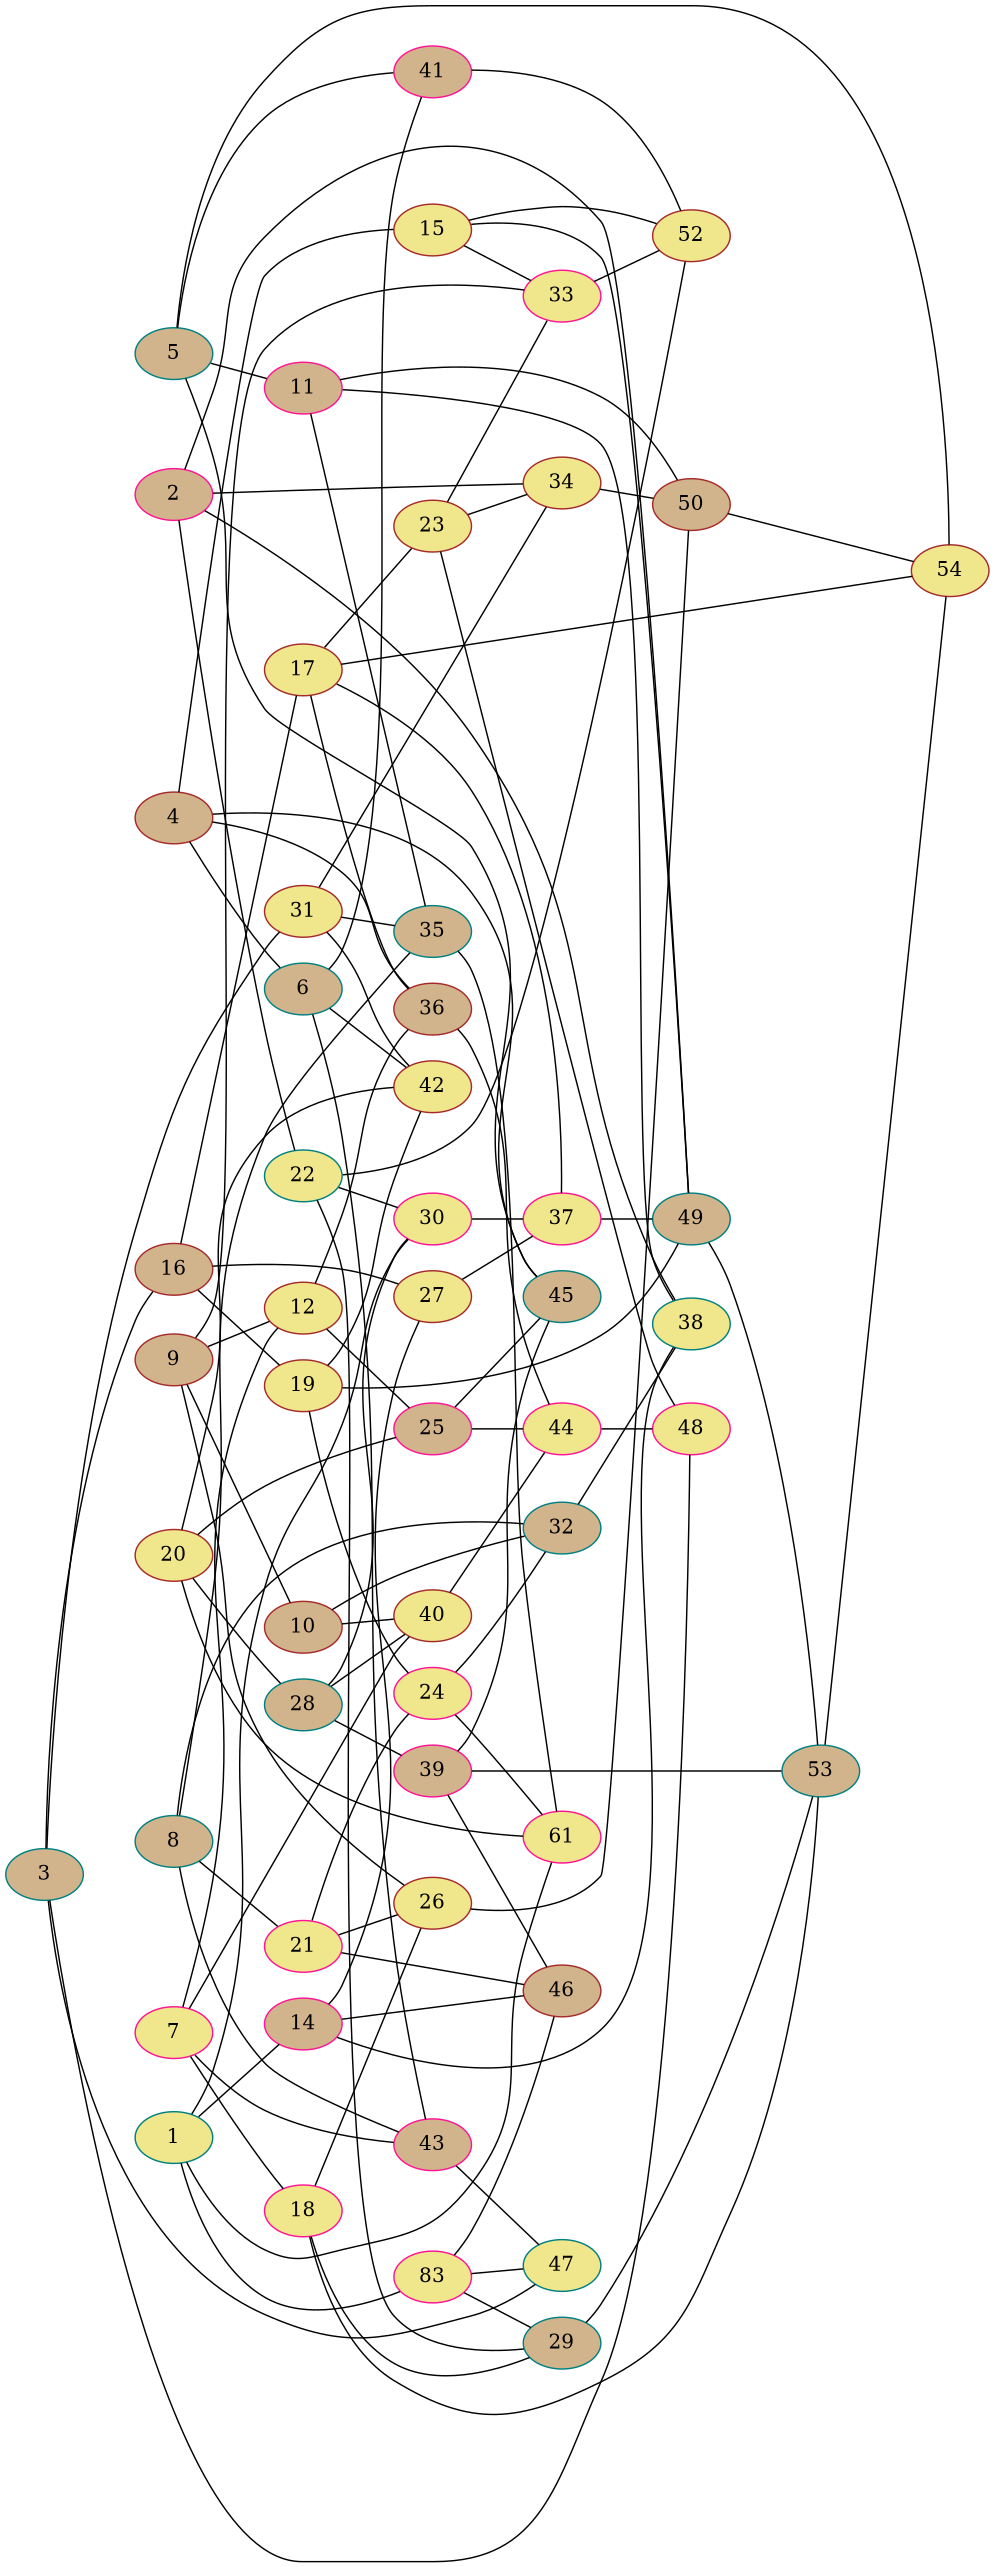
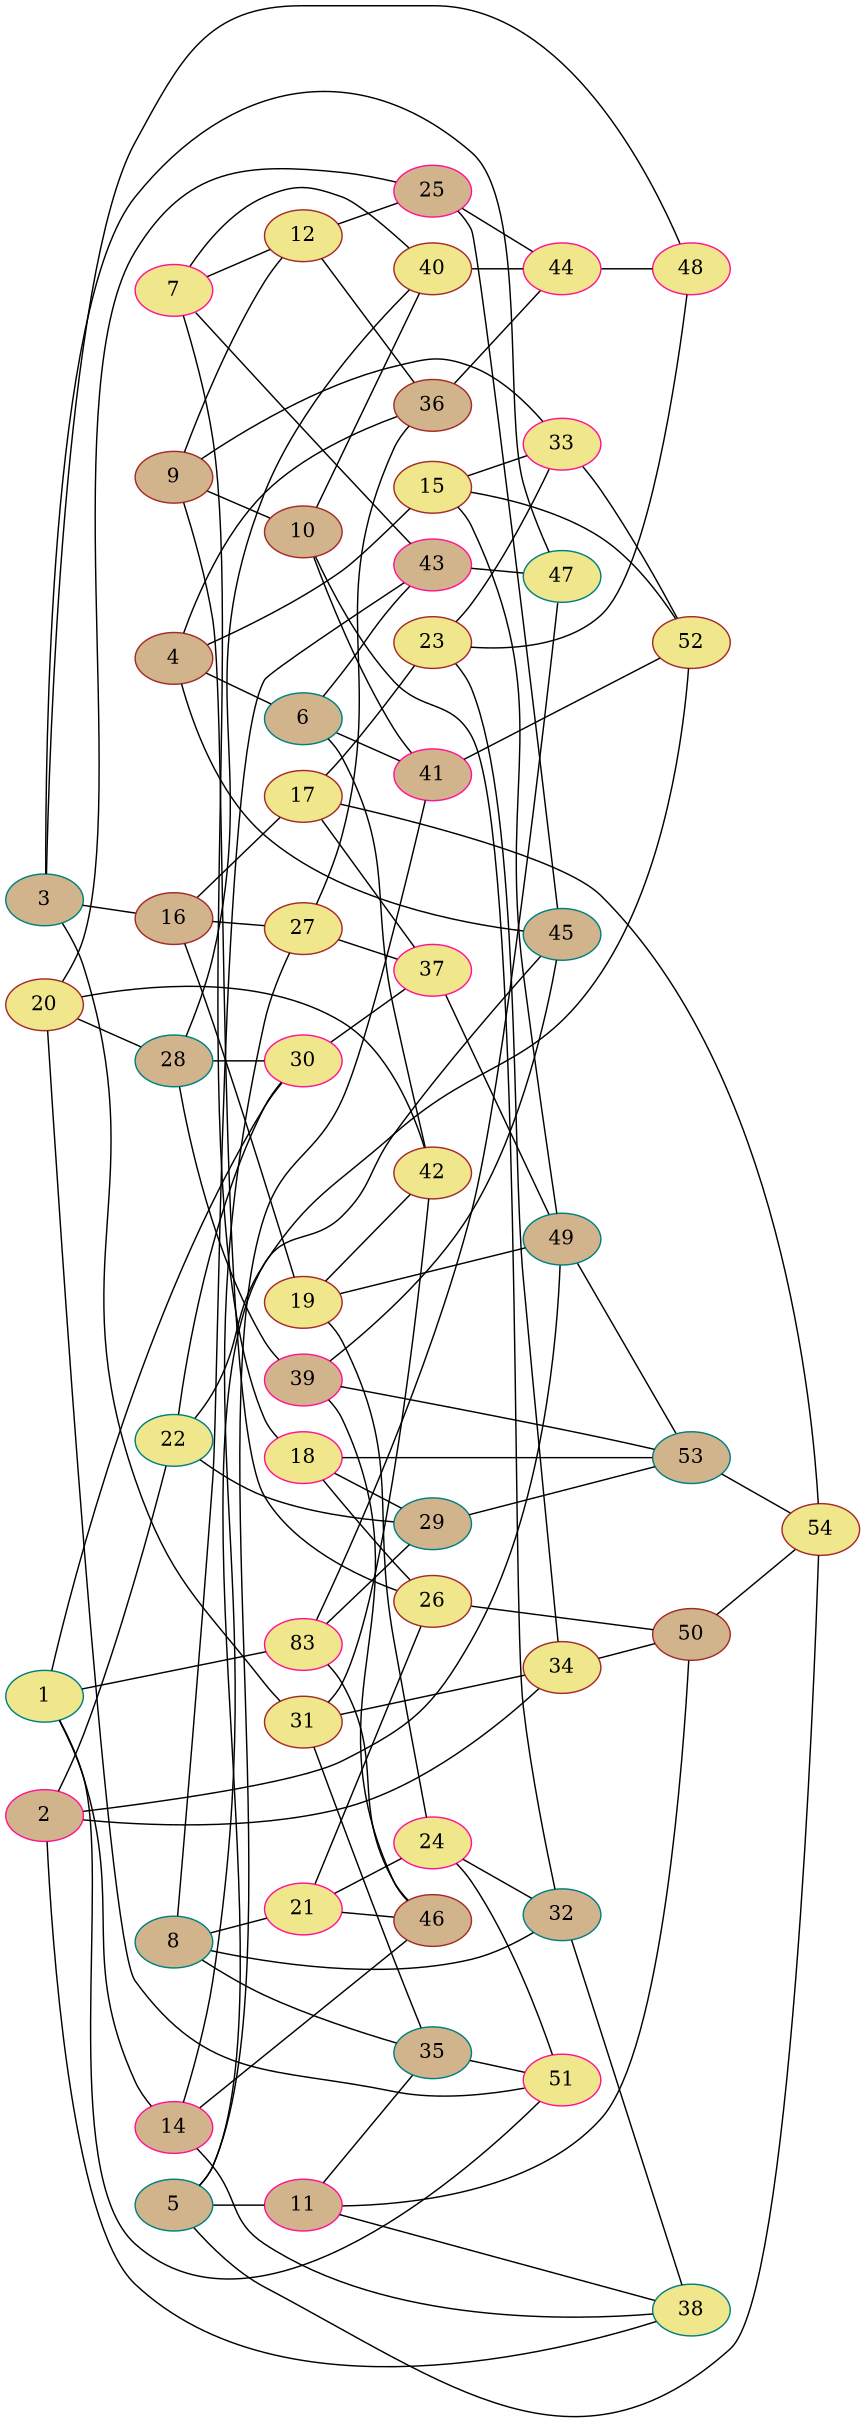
  graph {
    rankdir=LR
    node [color=brown fillcolor=khaki style=filled]
    1 [color=teal]
    n2 [color=deeppink label=83]
    14 [color=deeppink fillcolor=tan]
    30 [color=deeppink]
-   51 [color=deeppink label=61]
+   51 [color=deeppink]
    47 [color=teal]
    29 [color=teal fillcolor=tan]
    46 [fillcolor=tan]
    38 [color=teal]
    27
    37 [color=deeppink]
    2 [color=deeppink fillcolor=tan]
    22 [color=teal]
    34
    49 [color=teal fillcolor=tan]
    52
    50 [fillcolor=tan]
    3 [color=teal fillcolor=tan]
    16 [fillcolor=tan]
    31
    48 [color=deeppink]
    17
    19
    42
    35 [color=teal fillcolor=tan]
    4 [fillcolor=tan]
    6 [color=teal fillcolor=tan]
    15
    36 [fillcolor=tan]
    45 [color=teal fillcolor=tan]
    41 [color=deeppink fillcolor=tan]
    43 [color=deeppink fillcolor=tan]
    33 [color=deeppink]
    44 [color=deeppink]
    5 [color=teal fillcolor=tan]
    11 [color=deeppink fillcolor=tan]
    54
    7 [color=deeppink]
    12
    18 [color=deeppink]
    40
    25 [color=deeppink fillcolor=tan]
    26
    53 [color=teal fillcolor=tan]
    8 [color=teal fillcolor=tan]
    21 [color=deeppink]
    32 [color=teal fillcolor=tan]
    24 [color=deeppink]
    9 [fillcolor=tan]
    10 [fillcolor=tan]
    23
    20
    28 [color=teal fillcolor=tan]
    39 [color=deeppink fillcolor=tan]
    1 -- n2
    1 -- 14
    1 -- 30
    1 -- 51
    n2 -- 47
    n2 -- 29
    n2 -- 46
    14 -- 46
    14 -- 38
    14 -- 27
    30 -- 37
    29 -- 53
    27 -- 37
-   17 -- 36
+   27 -- 36
    37 -- 49
    2 -- 38
    2 -- 22
    2 -- 34
    2 -- 49
    22 -- 30
    22 -- 29
    22 -- 52
    34 -- 50
    49 -- 53
    50 -- 54
    3 -- 47
    3 -- 16
    3 -- 31
    3 -- 48
    16 -- 27
    16 -- 17
    16 -- 19
    31 -- 34
    31 -- 42
    31 -- 35
    17 -- 37
    17 -- 54
    17 -- 23
    19 -- 49
    19 -- 42
    19 -- 24
    35 -- 51
    4 -- 6
    4 -- 15
    4 -- 36
    4 -- 45
    6 -- 42
    6 -- 41
    6 -- 43
    15 -- 49
    15 -- 52
    15 -- 33
    36 -- 44
    41 -- 52
    43 -- 47
    33 -- 52
    44 -- 48
    5 -- 45
    5 -- 41
    5 -- 11
    5 -- 54
    11 -- 38
    11 -- 50
    11 -- 35
    7 -- 43
    7 -- 12
    7 -- 18
    7 -- 40
    12 -- 36
    12 -- 25
    18 -- 29
    18 -- 26
    18 -- 53
    40 -- 44
    25 -- 45
    25 -- 44
    26 -- 50
    53 -- 54
    8 -- 35
    8 -- 43
    8 -- 21
    8 -- 32
    21 -- 46
    21 -- 26
    21 -- 24
    32 -- 38
    24 -- 51
    24 -- 32
    9 -- 33
    9 -- 12
    9 -- 26
    9 -- 10
+   10 -- 41
    10 -- 40
    10 -- 32
    23 -- 34
    23 -- 48
    23 -- 33
    20 -- 51
    20 -- 42
    20 -- 25
    20 -- 28
    28 -- 30
    28 -- 40
    28 -- 39
    39 -- 46
    39 -- 45
    39 -- 53
  }
